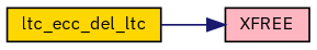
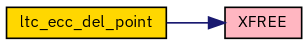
  digraph {
    rankdir=LR
    fontname="IBM Plex Sans"
    node [color=black fontname="IBM Plex Sans" fontsize=10 shape=record style=filled]
-   n1 [fillcolor=gold fontcolor=black height=0.2 label=ltc_ecc_del_ltc width=0.4]
+   n1 [fillcolor=gold fontcolor=black height=0.2 label=ltc_ecc_del_point width=0.4]
    n2 [fillcolor=lightpink height=0.2 label=XFREE width=0.4]
    n1 -> n2 [color=midnightblue fontname="IBM Plex Sans" fontsize=10 labelfontname=Helvetica labelfontsize=10 style=solid]
  }
